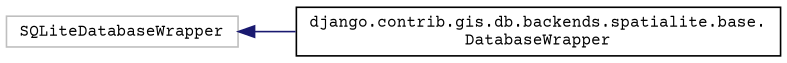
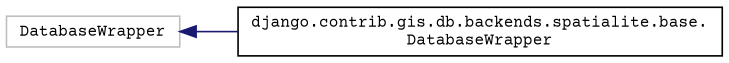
  digraph {
    rankdir=LR
    fontname="Courier Prime"
    node [fillcolor=white fontname="Courier Prime" fontsize=10 shape=record style=filled]
-   n1 [color=grey75 height=0.2 label=SQLiteDatabaseWrapper width=0.4]
+   n1 [color=grey75 height=0.2 label=DatabaseWrapper width=0.4]
    n2 [color=black height=0.2 label="django.contrib.gis.db.backends.spatialite.base.\lDatabaseWrapper" width=0.4]
    n1 -> n2 [color=midnightblue dir=back fontname="Courier Prime" fontsize=10 labelfontname=Helvetica labelfontsize=10 style=solid]
  }
